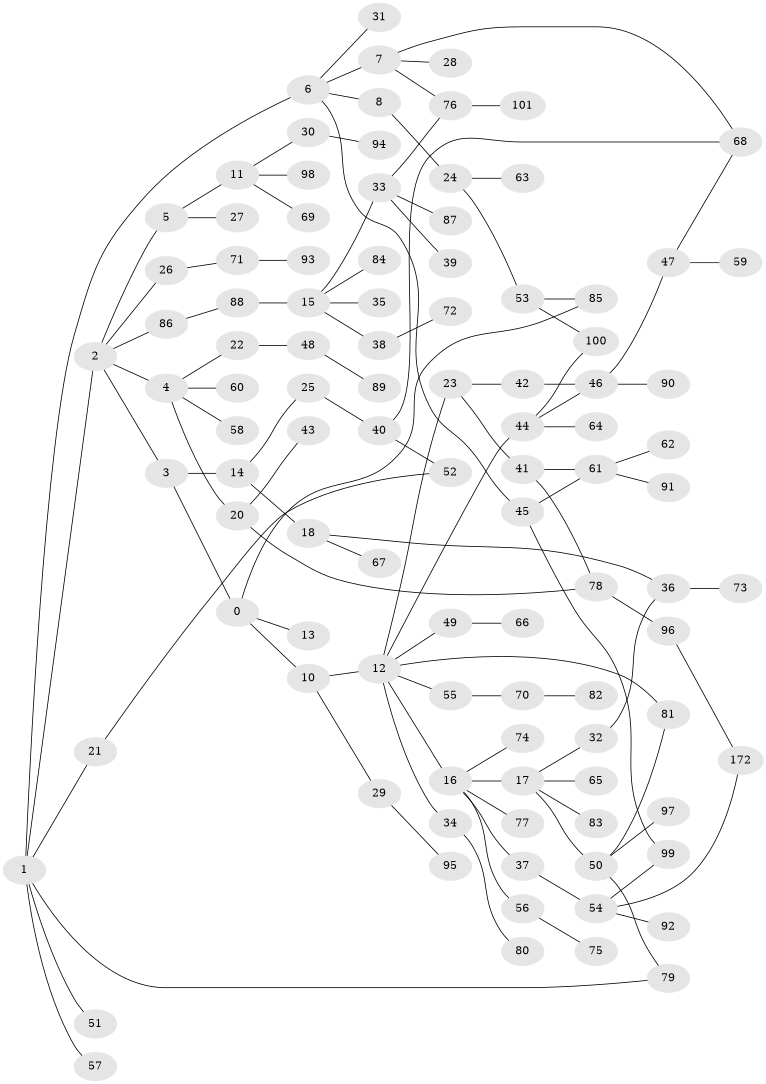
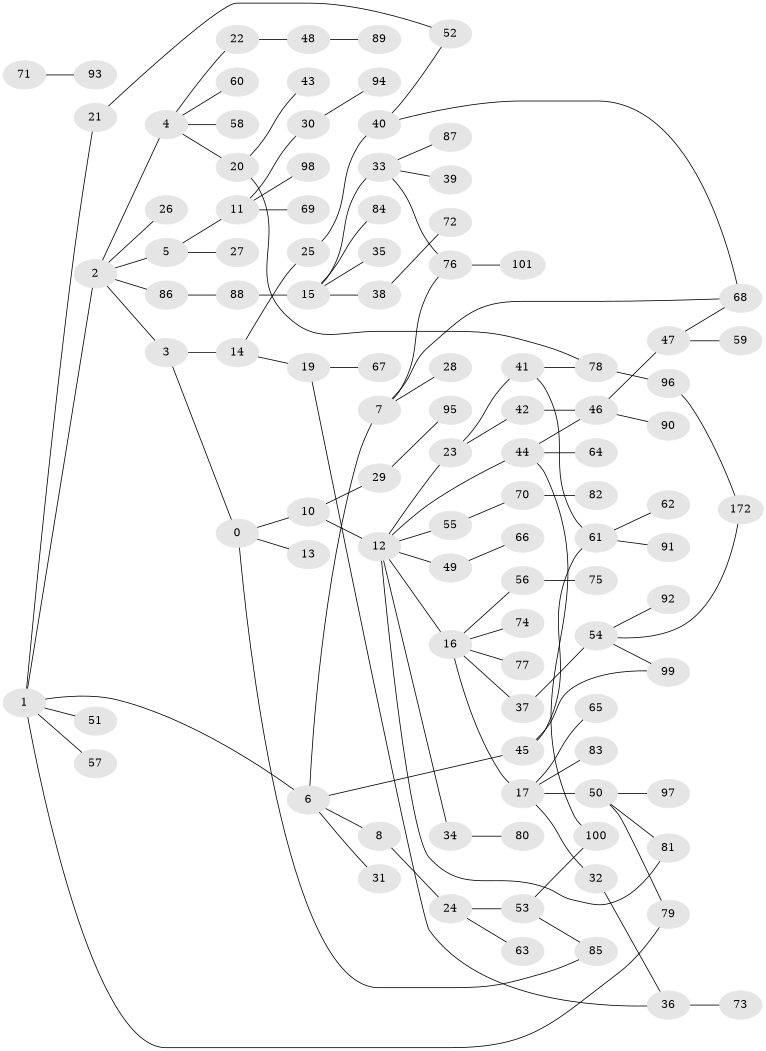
  graph {
    rankdir=LR
    node [color=gray90 style=filled]
    1
    2
    6
    21
    51
    57
    79
    3
    4
    5
    26
    86
    7
    8
    31
    45
    52
    n18 [label=0]
    14
    20
    22
    58
    60
    11
    27
    71
    88
    10
    13
    85
-   18
+   18 [label=19]
    25
    43
    78
    48
    30
    69
    98
    28
    68
    76
    24
    61
    99
    101
    53
    63
    12
    29
    16
    23
    34
    44
    49
    55
    81
    95
    15
    33
    35
    38
    84
    94
    17
    37
    56
    74
    77
    41
    42
    80
    46
    64
    100
    66
    70
    36
    67
    40
    39
    87
    72
    32
    50
    65
    83
    54
    75
    97
    73
    96
    89
    93
    92
    n95 [label=172]
    62
    91
    47
    90
    59
    82
    1 -- 2
    1 -- 6
    1 -- 21
    1 -- 51
    1 -- 57
    1 -- 79
    2 -- 3
    2 -- 4
    2 -- 5
    2 -- 26
    2 -- 86
    6 -- 7
    6 -- 8
    6 -- 31
    6 -- 45
    21 -- 52
    3 -- n18
    3 -- 14
    4 -- 20
    4 -- 22
    4 -- 58
    4 -- 60
    5 -- 11
    5 -- 27
-   26 -- 71
    86 -- 88
    7 -- 28
    7 -- 68
    7 -- 76
    8 -- 24
    45 -- 61
    45 -- 99
    n18 -- 10
    n18 -- 13
    n18 -- 85
    14 -- 18
    14 -- 25
    20 -- 43
    20 -- 78
    22 -- 48
    11 -- 30
    11 -- 69
    11 -- 98
    71 -- 93
    88 -- 15
    10 -- 12
    10 -- 29
    18 -- 36
    18 -- 67
    25 -- 40
    78 -- 96
    48 -- 89
    30 -- 94
    76 -- 101
    24 -- 53
    24 -- 63
    61 -- 62
    61 -- 91
    53 -- 85
    53 -- 100
    12 -- 16
    12 -- 23
    12 -- 34
    12 -- 44
    12 -- 49
    12 -- 55
    12 -- 81
    29 -- 95
    16 -- 17
    16 -- 37
    16 -- 56
    16 -- 74
    16 -- 77
    23 -- 41
    23 -- 42
    34 -- 80
    44 -- 46
    44 -- 64
    44 -- 100
    49 -- 66
    55 -- 70
    15 -- 33
    15 -- 35
    15 -- 38
    15 -- 84
    33 -- 76
    33 -- 39
    33 -- 87
    38 -- 72
    17 -- 32
    17 -- 50
    17 -- 65
    17 -- 83
    37 -- 54
    56 -- 75
    41 -- 78
    41 -- 61
    42 -- 46
    46 -- 47
    46 -- 90
    70 -- 82
    36 -- 73
    40 -- 52
    40 -- 68
    32 -- 36
    50 -- 79
    50 -- 81
    50 -- 97
    54 -- 99
    54 -- 92
    54 -- n95
    96 -- n95
    47 -- 68
    47 -- 59
  }
